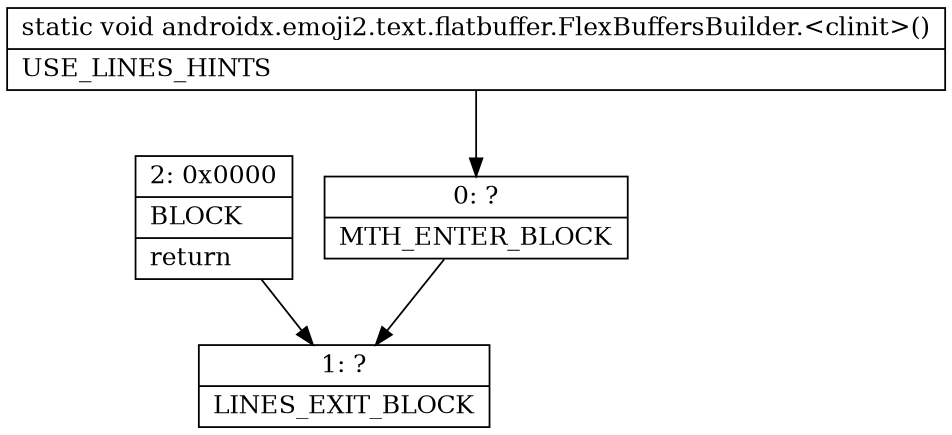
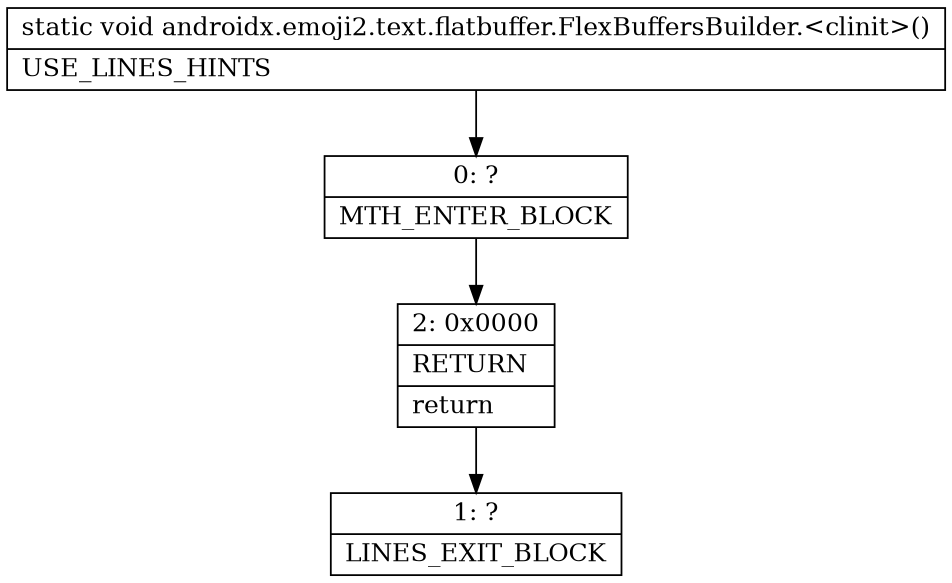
  digraph {
    node [shape=record]
    n1 [label="{0\:\ ?|MTH_ENTER_BLOCK\l}"]
-   n2 [label="{2\:\ 0x0000|BLOCK\l|return\l}"]
+   n2 [label="{2\:\ 0x0000|RETURN\l|return\l}"]
    n3 [label="{1\:\ ?|LINES_EXIT_BLOCK\l}"]
    n4 [label="{static void androidx.emoji2.text.flatbuffer.FlexBuffersBuilder.\<clinit\>()  | USE_LINES_HINTS\l}"]
-   n1 -> n3
+   n1 -> n2
    n2 -> n3
    n4 -> n1
  }
